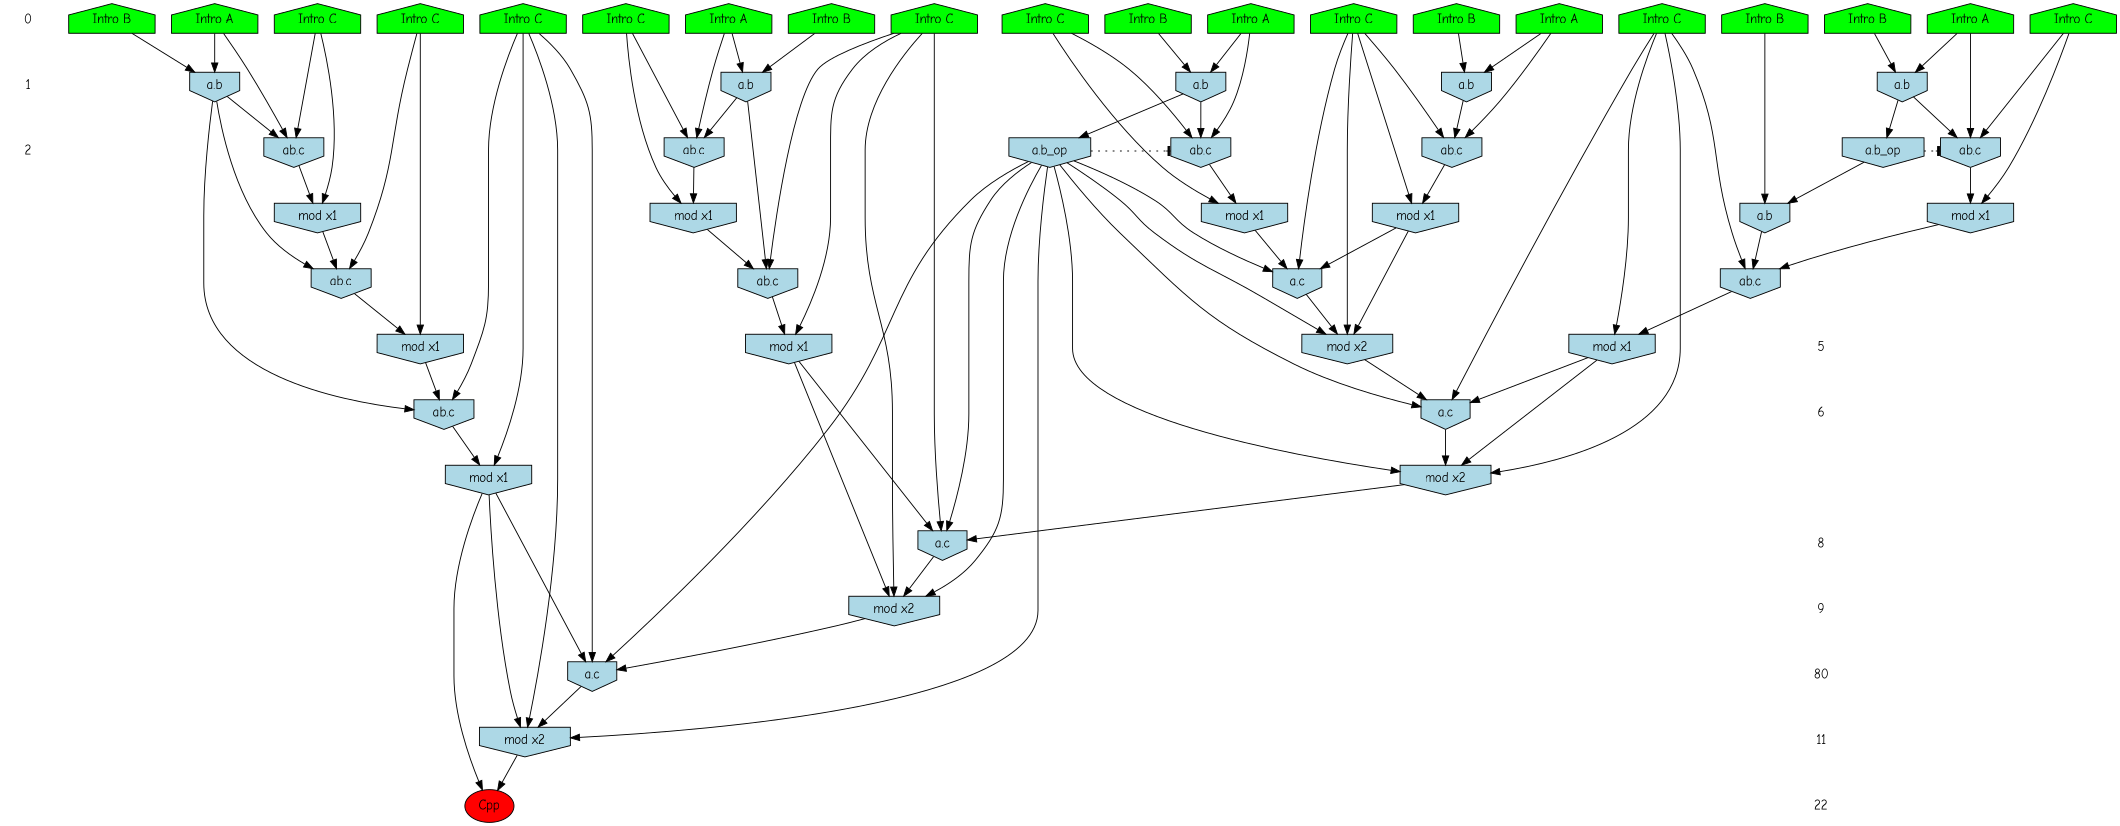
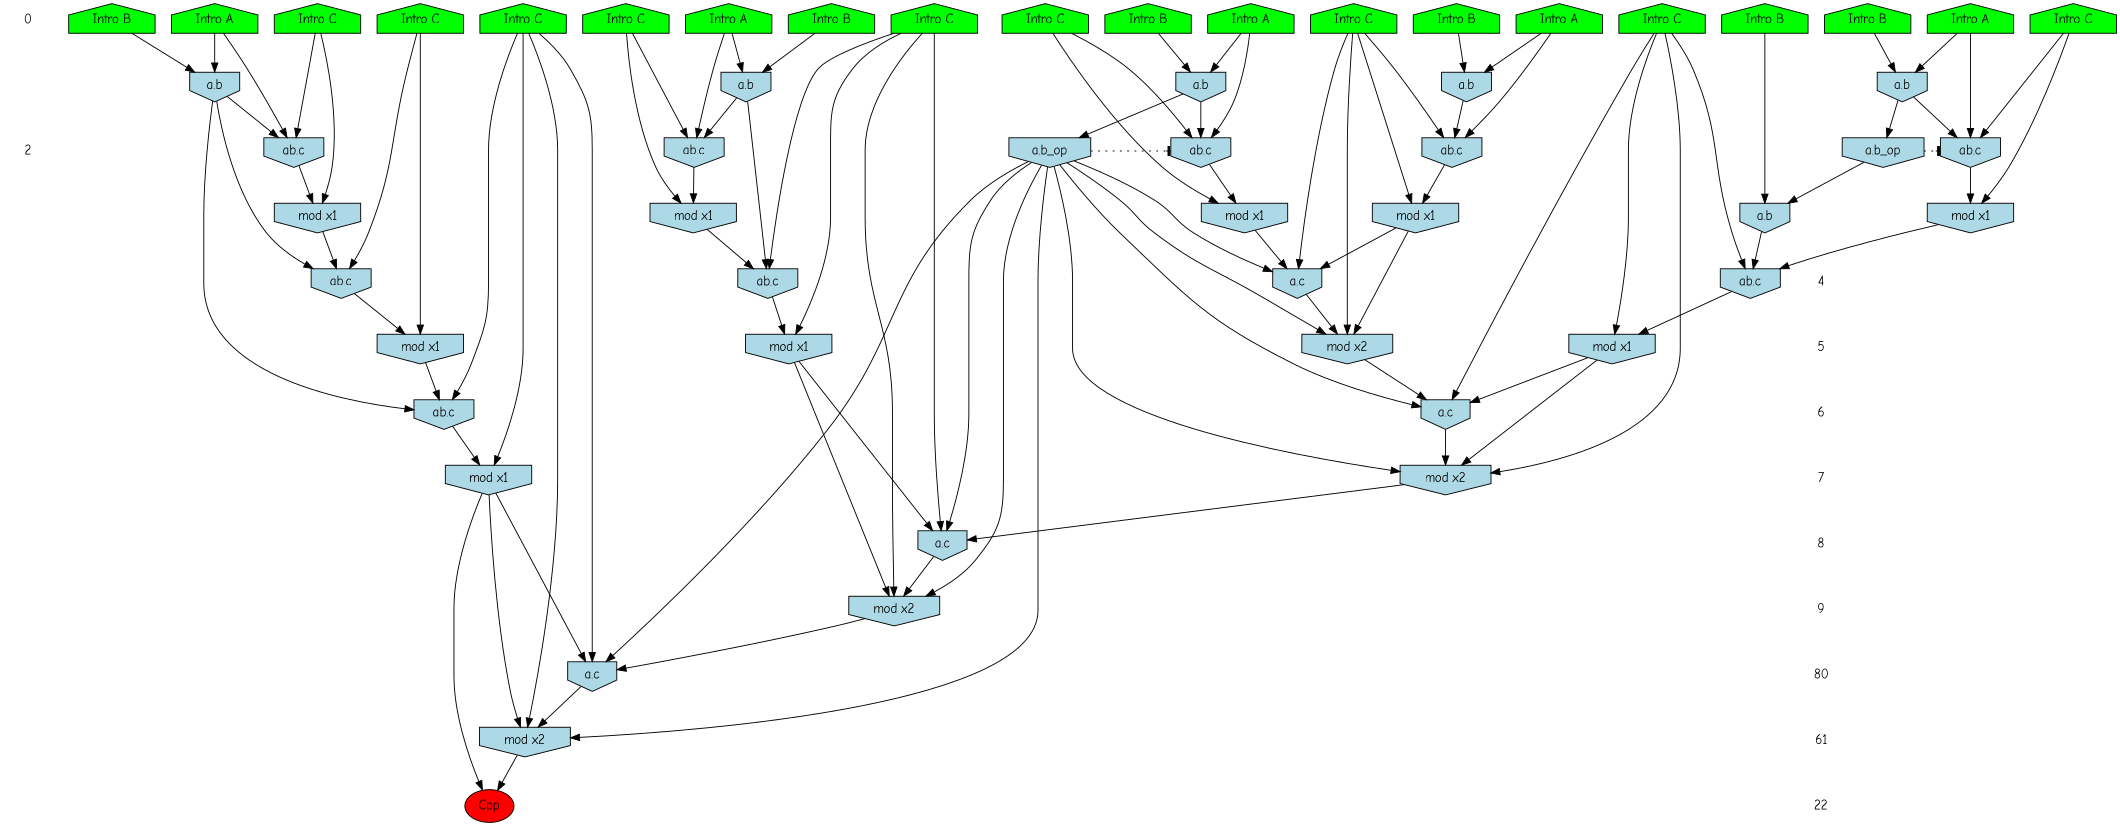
  digraph {
    fontname="Comic Neue"
    ranksep=.5
    node [fontname="Comic Neue" shape=invhouse fillcolor=lightblue style=filled]
    edge [fontname="Comic Neue"]
    0 [shape=plaintext fillcolor="" style=""]
    n2 [fillcolor=green label="Intro A" shape=house]
    n3 [fillcolor=green label="Intro B" shape=house]
    n4 [fillcolor=green label="Intro B" shape=house]
    n5 [fillcolor=green label="Intro A" shape=house]
    n6 [fillcolor=green label="Intro B" shape=house]
    n7 [fillcolor=green label="Intro B" shape=house]
    n8 [fillcolor=green label="Intro B" shape=house]
    n9 [fillcolor=green label="Intro A" shape=house]
    n10 [fillcolor=green label="Intro A" shape=house]
    n11 [fillcolor=green label="Intro B" shape=house]
    n12 [fillcolor=green label="Intro A" shape=house]
    n13 [fillcolor=green label="Intro C" shape=house]
    n14 [fillcolor=green label="Intro C" shape=house]
    n15 [fillcolor=green label="Intro C" shape=house]
    n16 [fillcolor=green label="Intro C" shape=house]
    n17 [fillcolor=green label="Intro C" shape=house]
    n18 [fillcolor=green label="Intro C" shape=house]
    n19 [fillcolor=green label="Intro C" shape=house]
    n20 [fillcolor=green label="Intro C" shape=house]
    n21 [fillcolor=green label="Intro C" shape=house]
-   1 [shape=plaintext fillcolor="" style=""]
    n23 [label="a.b"]
    n24 [label="a.b"]
    n25 [label="a.b"]
    n26 [label="a.b"]
    n27 [label="a.b"]
    2 [shape=plaintext fillcolor="" style=""]
    n29 [label="ab.c"]
    n30 [label="a.b_op"]
    n31 [label="ab.c"]
    n32 [label="ab.c"]
    n33 [label="ab.c"]
    n34 [label="ab.c"]
    n35 [label="a.b_op"]
    n36 [label="mod x1"]
    n37 [label="mod x1"]
    n38 [label="mod x1"]
    n39 [label="mod x1"]
    n40 [label="mod x1"]
    n41 [label="a.b"]
+   4 [shape=plaintext fillcolor="" style=""]
    n43 [label="a.c"]
    n44 [label="ab.c"]
    n45 [label="ab.c"]
    n46 [label="ab.c"]
    5 [shape=plaintext fillcolor="" style=""]
    n48 [label="mod x2"]
    n49 [label="mod x1"]
    n50 [label="mod x1"]
    n51 [label="mod x1"]
    6 [shape=plaintext fillcolor="" style=""]
    n53 [label="ab.c"]
    n54 [label="a.c"]
    n55 [label=22 shape=plaintext fillcolor="" style=""]
    n56 [fillcolor=red label=Cpp shape=""]
+   7 [shape=plaintext fillcolor="" style=""]
    n58 [label="mod x1"]
    n59 [label="mod x2"]
    8 [shape=plaintext fillcolor="" style=""]
    n61 [label="a.c"]
    9 [shape=plaintext fillcolor="" style=""]
    n63 [label="mod x2"]
    n64 [label=80 shape=plaintext fillcolor="" style=""]
    n65 [label="a.c"]
-   11 [shape=plaintext fillcolor="" style=""]
+   11 [shape=plaintext label=61 fillcolor="" style=""]
    n67 [label="mod x2"]
    subgraph sub_1 {
      rank=same
      0
      n2
      n3
      n4
      n5
      n6
      n7
      n8
      n9
      n10
      n11
      n12
      n13
      n14
      n15
      n16
      n17
      n18
      n19
      n20
      n21
    }
    subgraph sub_2 {
      rank=same
-     1
      n23
      n24
      n25
      n26
      n27
    }
    subgraph sub_3 {
      rank=same
      2
      n29
      n30
      n31
      n32
      n33
      n34
      n35
    }
    subgraph sub_4 {
      rank=same
      n36
      n37
      n38
      n39
      n40
      n41
    }
    subgraph sub_5 {
      rank=same
+     4
      n43
      n44
      n45
      n46
    }
    subgraph sub_6 {
      rank=same
      5
      n48
      n49
      n50
      n51
    }
    subgraph sub_7 {
      rank=same
      6
      n53
      n54
    }
    subgraph sub_8 {
      rank=same
      n55
      n56
    }
    subgraph sub_9 {
      rank=same
+     7
      n58
      n59
    }
    subgraph sub_10 {
      rank=same
      8
      n61
    }
    subgraph sub_11 {
      rank=same
      9
      n63
    }
    subgraph sub_12 {
      rank=same
      n64
      n65
    }
    subgraph sub_13 {
      rank=same
      11
      n67
    }
-   0 -> 1 [style=invis]
    n2 -> n25
    n2 -> n32
    n3 -> n41
    n4 -> n26
    n5 -> n27
    n5 -> n34
    n6 -> n24
    n7 -> n27
    n8 -> n23
    n9 -> n26
    n9 -> n33
    n10 -> n23
    n10 -> n29
    n11 -> n25
    n12 -> n24
    n12 -> n31
    n13 -> n45
    n13 -> n49
    n13 -> n61
    n13 -> n63
    n14 -> n34
    n14 -> n40
    n15 -> n53
    n15 -> n58
    n15 -> n65
    n15 -> n67
    n16 -> n33
    n16 -> n38
    n16 -> n43
    n16 -> n48
    n17 -> n46
    n17 -> n51
    n17 -> n54
    n17 -> n59
    n18 -> n31
    n18 -> n37
    n19 -> n29
    n19 -> n36
    n20 -> n44
    n20 -> n50
    n21 -> n32
    n21 -> n39
-   1 -> 2 [style=invis]
    n23 -> n29
    n23 -> n30
    n24 -> n31
    n24 -> n45
    n25 -> n32
    n25 -> n44
    n25 -> n53
    n26 -> n33
    n27 -> n34
    n27 -> n35
    n29 -> n36
    n30 -> n29 [arrowhead=tee style=dotted]
    n30 -> n43
    n30 -> n48
    n30 -> n54
    n30 -> n59
    n30 -> n61
    n30 -> n63
    n30 -> n65
    n30 -> n67
    n31 -> n37
    n32 -> n39
    n33 -> n38
    n34 -> n40
    n35 -> n34 [arrowhead=tee style=dotted]
    n35 -> n41
    n36 -> n43
    n37 -> n45
    n38 -> n43
    n38 -> n48
    n39 -> n44
    n40 -> n46
    n41 -> n46
+   4 -> 5 [style=invis]
    n43 -> n48
    n44 -> n50
    n45 -> n49
    n46 -> n51
    5 -> 6 [style=invis]
    n48 -> n54
    n49 -> n61
    n49 -> n63
    n50 -> n53
    n51 -> n54
    n51 -> n59
+   6 -> 7 [style=invis]
    n53 -> n58
    n54 -> n59
+   7 -> 8 [style=invis]
    n58 -> n56
    n58 -> n65
    n58 -> n67
    n59 -> n61
    8 -> 9 [style=invis]
    n61 -> n63
    9 -> n64 [style=invis]
    n63 -> n65
    n64 -> 11 [style=invis]
    n65 -> n67
    11 -> n55 [style=invis]
    n67 -> n56
  }
